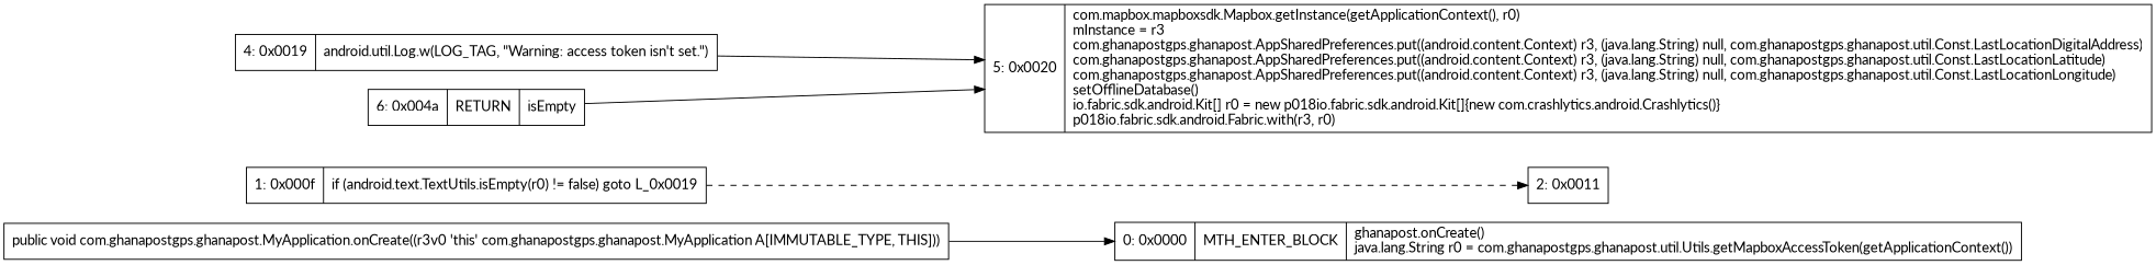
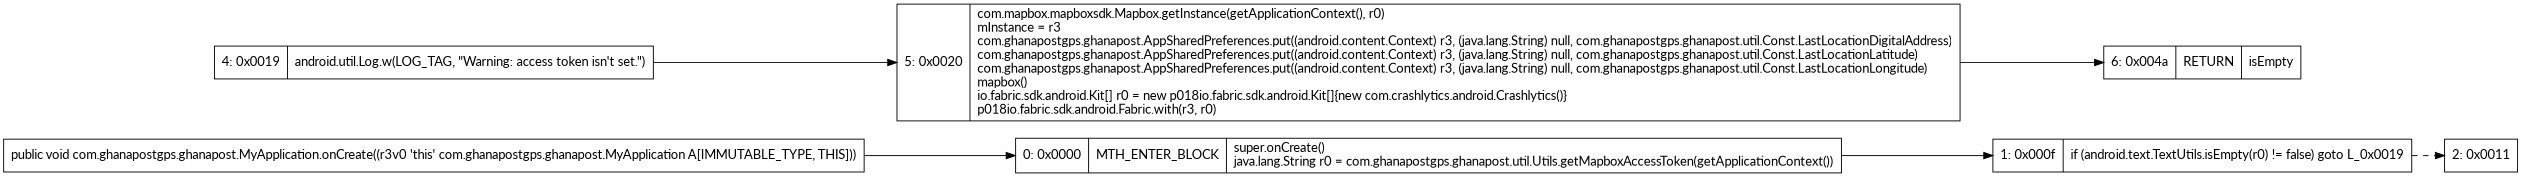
  digraph {
    fontname=Lato
    rankdir=LR
    node [fontname=Lato shape=record]
    edge [fontname=Lato]
-   n1 [label="{0\:\ 0x0000|MTH_ENTER_BLOCK\l|ghanapost.onCreate()\ljava.lang.String r0 = com.ghanapostgps.ghanapost.util.Utils.getMapboxAccessToken(getApplicationContext())\l}"]
+   n1 [label="{0\:\ 0x0000|MTH_ENTER_BLOCK\l|super.onCreate()\ljava.lang.String r0 = com.ghanapostgps.ghanapost.util.Utils.getMapboxAccessToken(getApplicationContext())\l}"]
    n2 [label="{1\:\ 0x000f|if (android.text.TextUtils.isEmpty(r0) != false) goto L_0x0019\l}"]
    n3 [label="{2\:\ 0x0011}"]
    n4 [label="{4\:\ 0x0019|android.util.Log.w(LOG_TAG, \"Warning: access token isn't set.\")\l}"]
-   n5 [label="{5\:\ 0x0020|com.mapbox.mapboxsdk.Mapbox.getInstance(getApplicationContext(), r0)\lmInstance = r3\lcom.ghanapostgps.ghanapost.AppSharedPreferences.put((android.content.Context) r3, (java.lang.String) null, com.ghanapostgps.ghanapost.util.Const.LastLocationDigitalAddress)\lcom.ghanapostgps.ghanapost.AppSharedPreferences.put((android.content.Context) r3, (java.lang.String) null, com.ghanapostgps.ghanapost.util.Const.LastLocationLatitude)\lcom.ghanapostgps.ghanapost.AppSharedPreferences.put((android.content.Context) r3, (java.lang.String) null, com.ghanapostgps.ghanapost.util.Const.LastLocationLongitude)\lsetOfflineDatabase()\lio.fabric.sdk.android.Kit[] r0 = new p018io.fabric.sdk.android.Kit[]\{new com.crashlytics.android.Crashlytics()\}\lp018io.fabric.sdk.android.Fabric.with(r3, r0)\l}"]
+   n5 [label="{5\:\ 0x0020|com.mapbox.mapboxsdk.Mapbox.getInstance(getApplicationContext(), r0)\lmInstance = r3\lcom.ghanapostgps.ghanapost.AppSharedPreferences.put((android.content.Context) r3, (java.lang.String) null, com.ghanapostgps.ghanapost.util.Const.LastLocationDigitalAddress)\lcom.ghanapostgps.ghanapost.AppSharedPreferences.put((android.content.Context) r3, (java.lang.String) null, com.ghanapostgps.ghanapost.util.Const.LastLocationLatitude)\lcom.ghanapostgps.ghanapost.AppSharedPreferences.put((android.content.Context) r3, (java.lang.String) null, com.ghanapostgps.ghanapost.util.Const.LastLocationLongitude)\lmapbox()\lio.fabric.sdk.android.Kit[] r0 = new p018io.fabric.sdk.android.Kit[]\{new com.crashlytics.android.Crashlytics()\}\lp018io.fabric.sdk.android.Fabric.with(r3, r0)\l}"]
    n6 [label="{6\:\ 0x004a|RETURN\l|isEmpty\l}"]
    n7 [label="{public void com.ghanapostgps.ghanapost.MyApplication.onCreate((r3v0 'this' com.ghanapostgps.ghanapost.MyApplication A[IMMUTABLE_TYPE, THIS])) }"]
+   n1 -> n2
    n2 -> n3 [style=dashed]
    n4 -> n5
-   n6 -> n5
+   n5 -> n6
    n7 -> n1
  }
